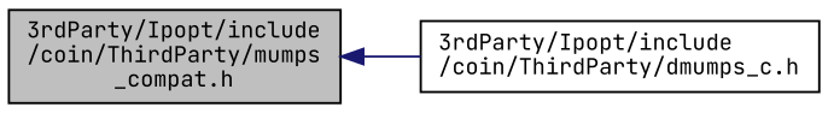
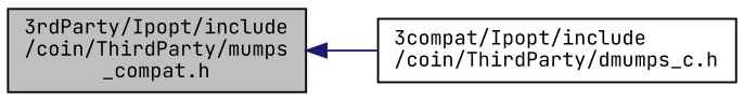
  digraph {
    rankdir=LR
    fontname="JetBrains Mono"
    node [color=black fontname="JetBrains Mono" fontsize=10 shape=record style=filled]
    n1 [fillcolor=grey75 fontcolor=black height=0.2 label="3rdParty/Ipopt/include\l/coin/ThirdParty/mumps\l_compat.h" width=0.4]
-   n2 [fillcolor=white height=0.2 label="3rdParty/Ipopt/include\l/coin/ThirdParty/dmumps_c.h" width=0.4]
+   n2 [fillcolor=white height=0.2 label="3compat/Ipopt/include\l/coin/ThirdParty/dmumps_c.h" width=0.4]
    n1 -> n2 [color=midnightblue dir=back fontname="JetBrains Mono" fontsize=10 labelfontname=Helvetica labelfontsize=10 style=solid]
  }
